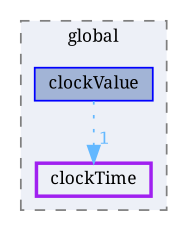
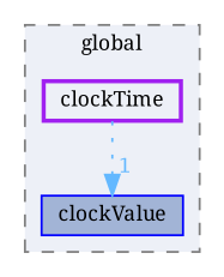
  digraph {
    compound=true
    fontname="Noto Serif"
    node [fontname="Noto Serif" fontsize=10 shape=box]
    n1 [color=blue fillcolor="#a2b4d6" height=0.2 label=clockValue style=filled width=0.4]
    n2 [color=purple fillcolor="#edf0f7" height=0.2 label=clockTime style="filled,bold" width=0.4]
    subgraph cluster_1 {
      bgcolor="#edf0f7"
      fontsize=10
      label=global
      pencolor=grey50
      style="filled,dashed"
      n1
      n2
    }
-   n1 -> n2 [color=steelblue1 fontcolor=steelblue1 fontname="Noto Serif" fontsize=10 headlabel=1 labeldistance=1.5 labelfontname=Helvetica labelfontsize=10 style=dotted]
+   n2 -> n1 [color=steelblue1 fontcolor=steelblue1 fontname="Noto Serif" fontsize=10 headlabel=1 labeldistance=1.5 labelfontname=Helvetica labelfontsize=10 style=dotted]
  }
